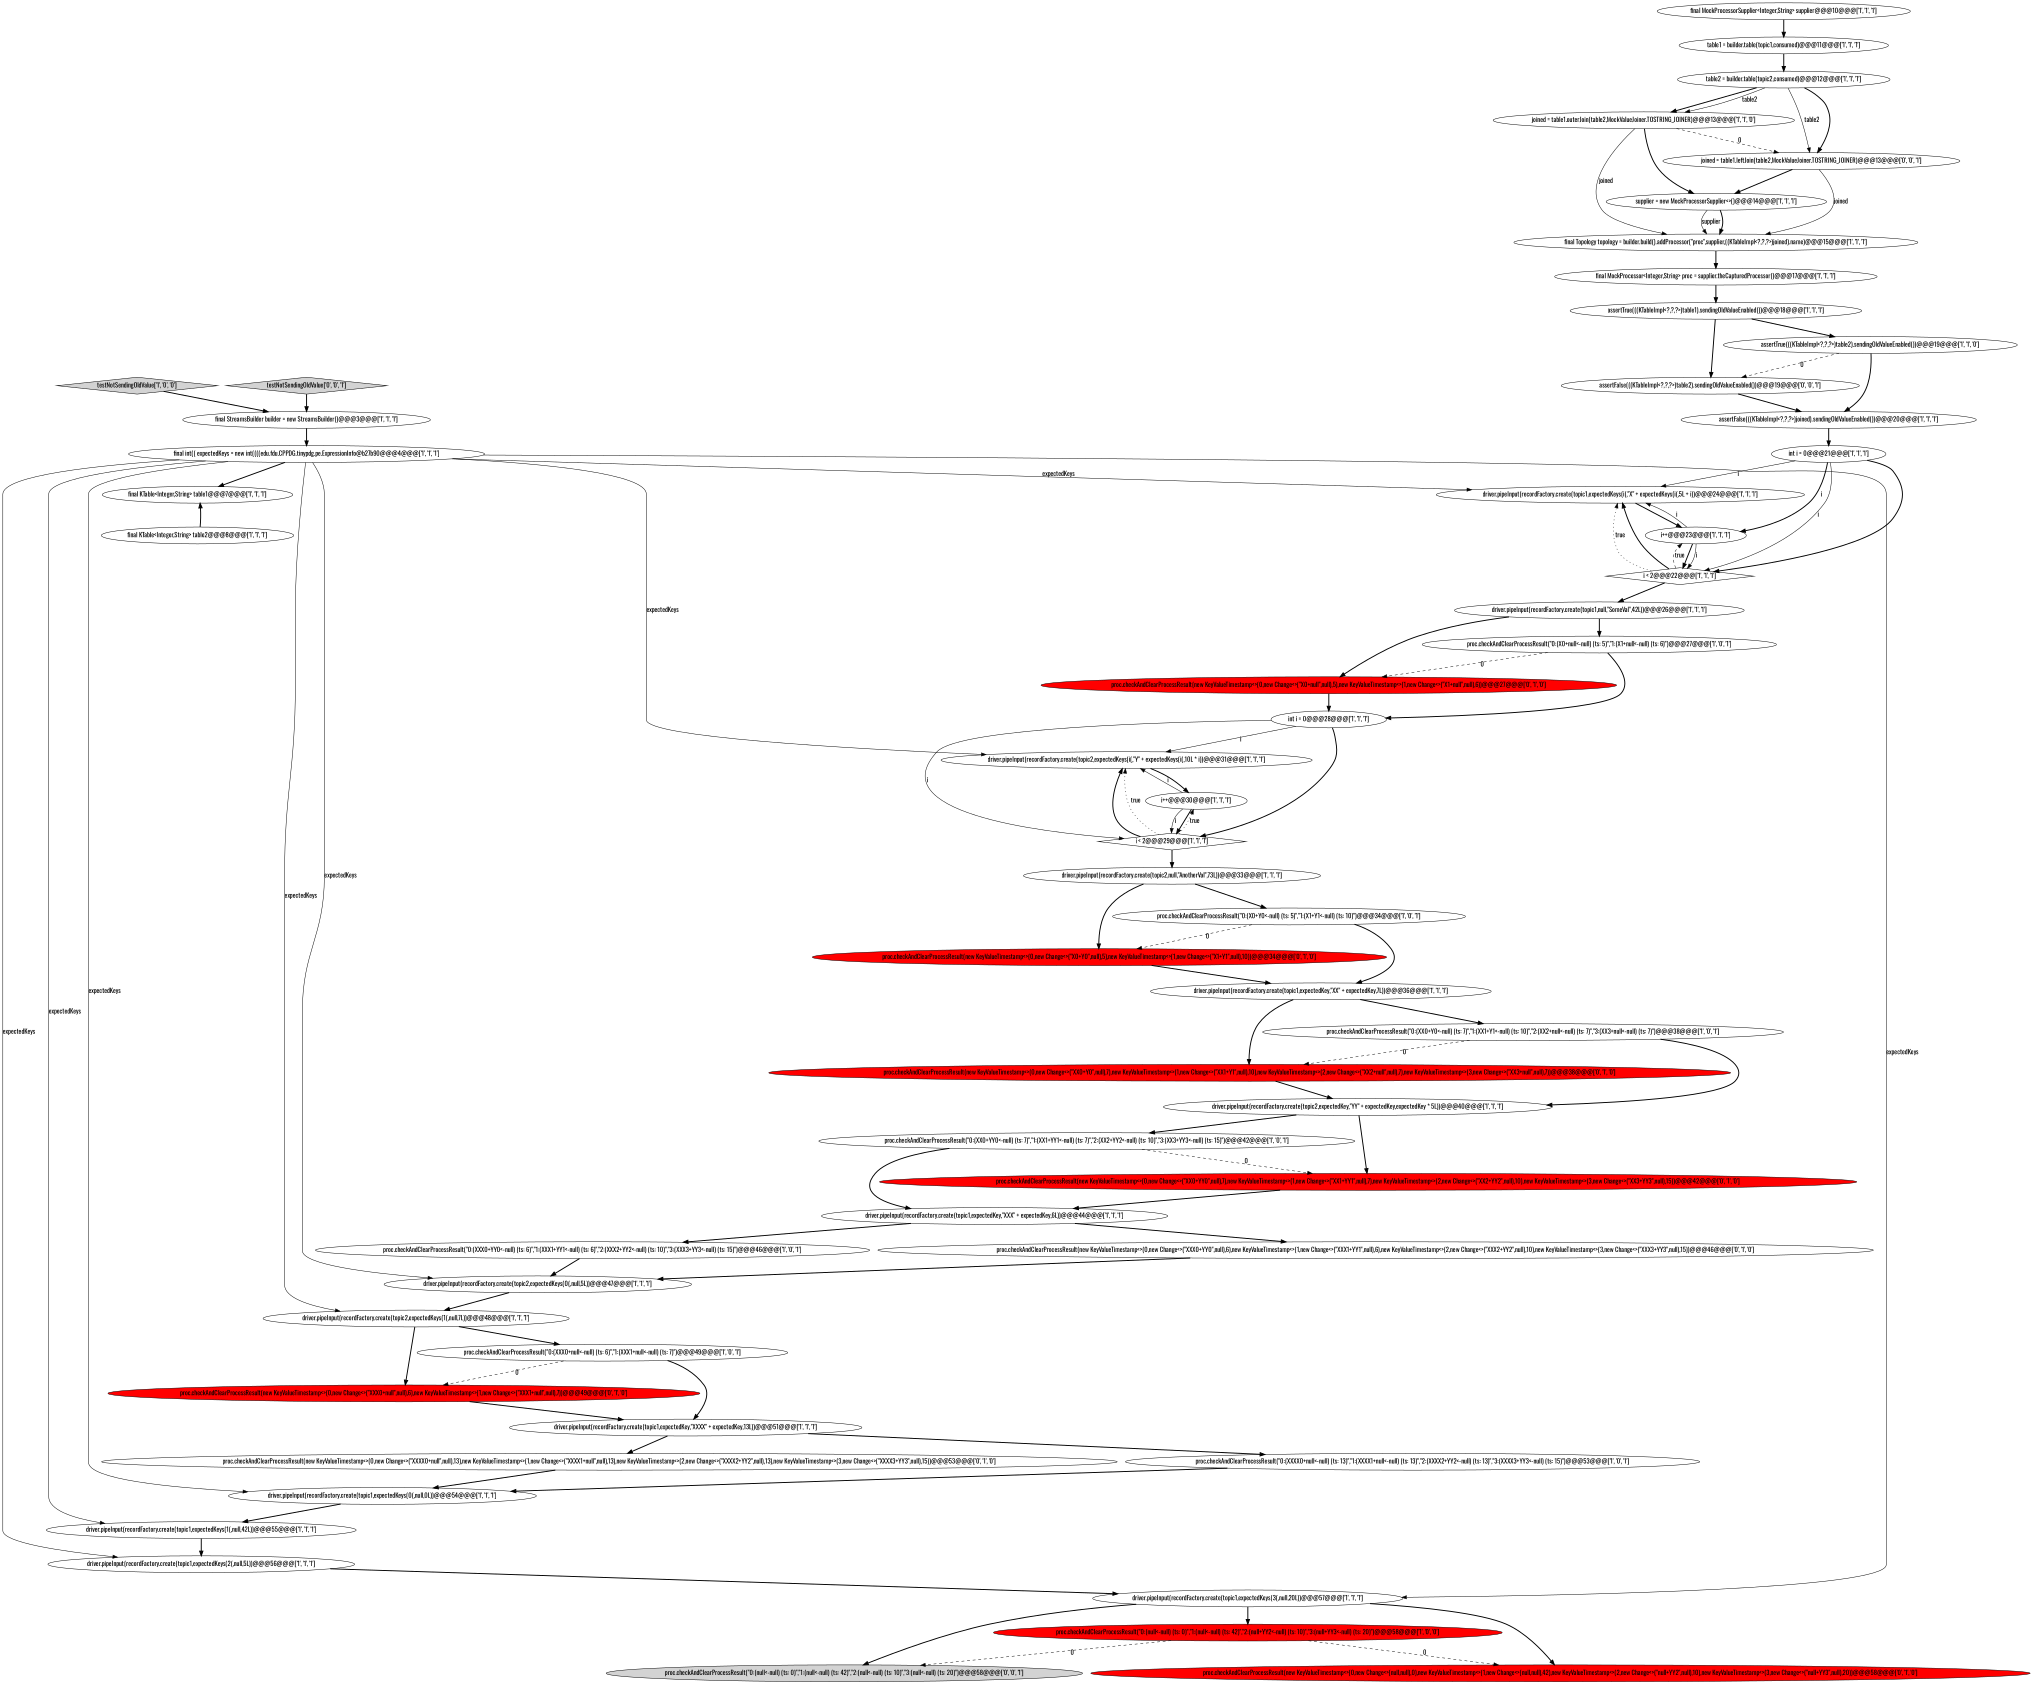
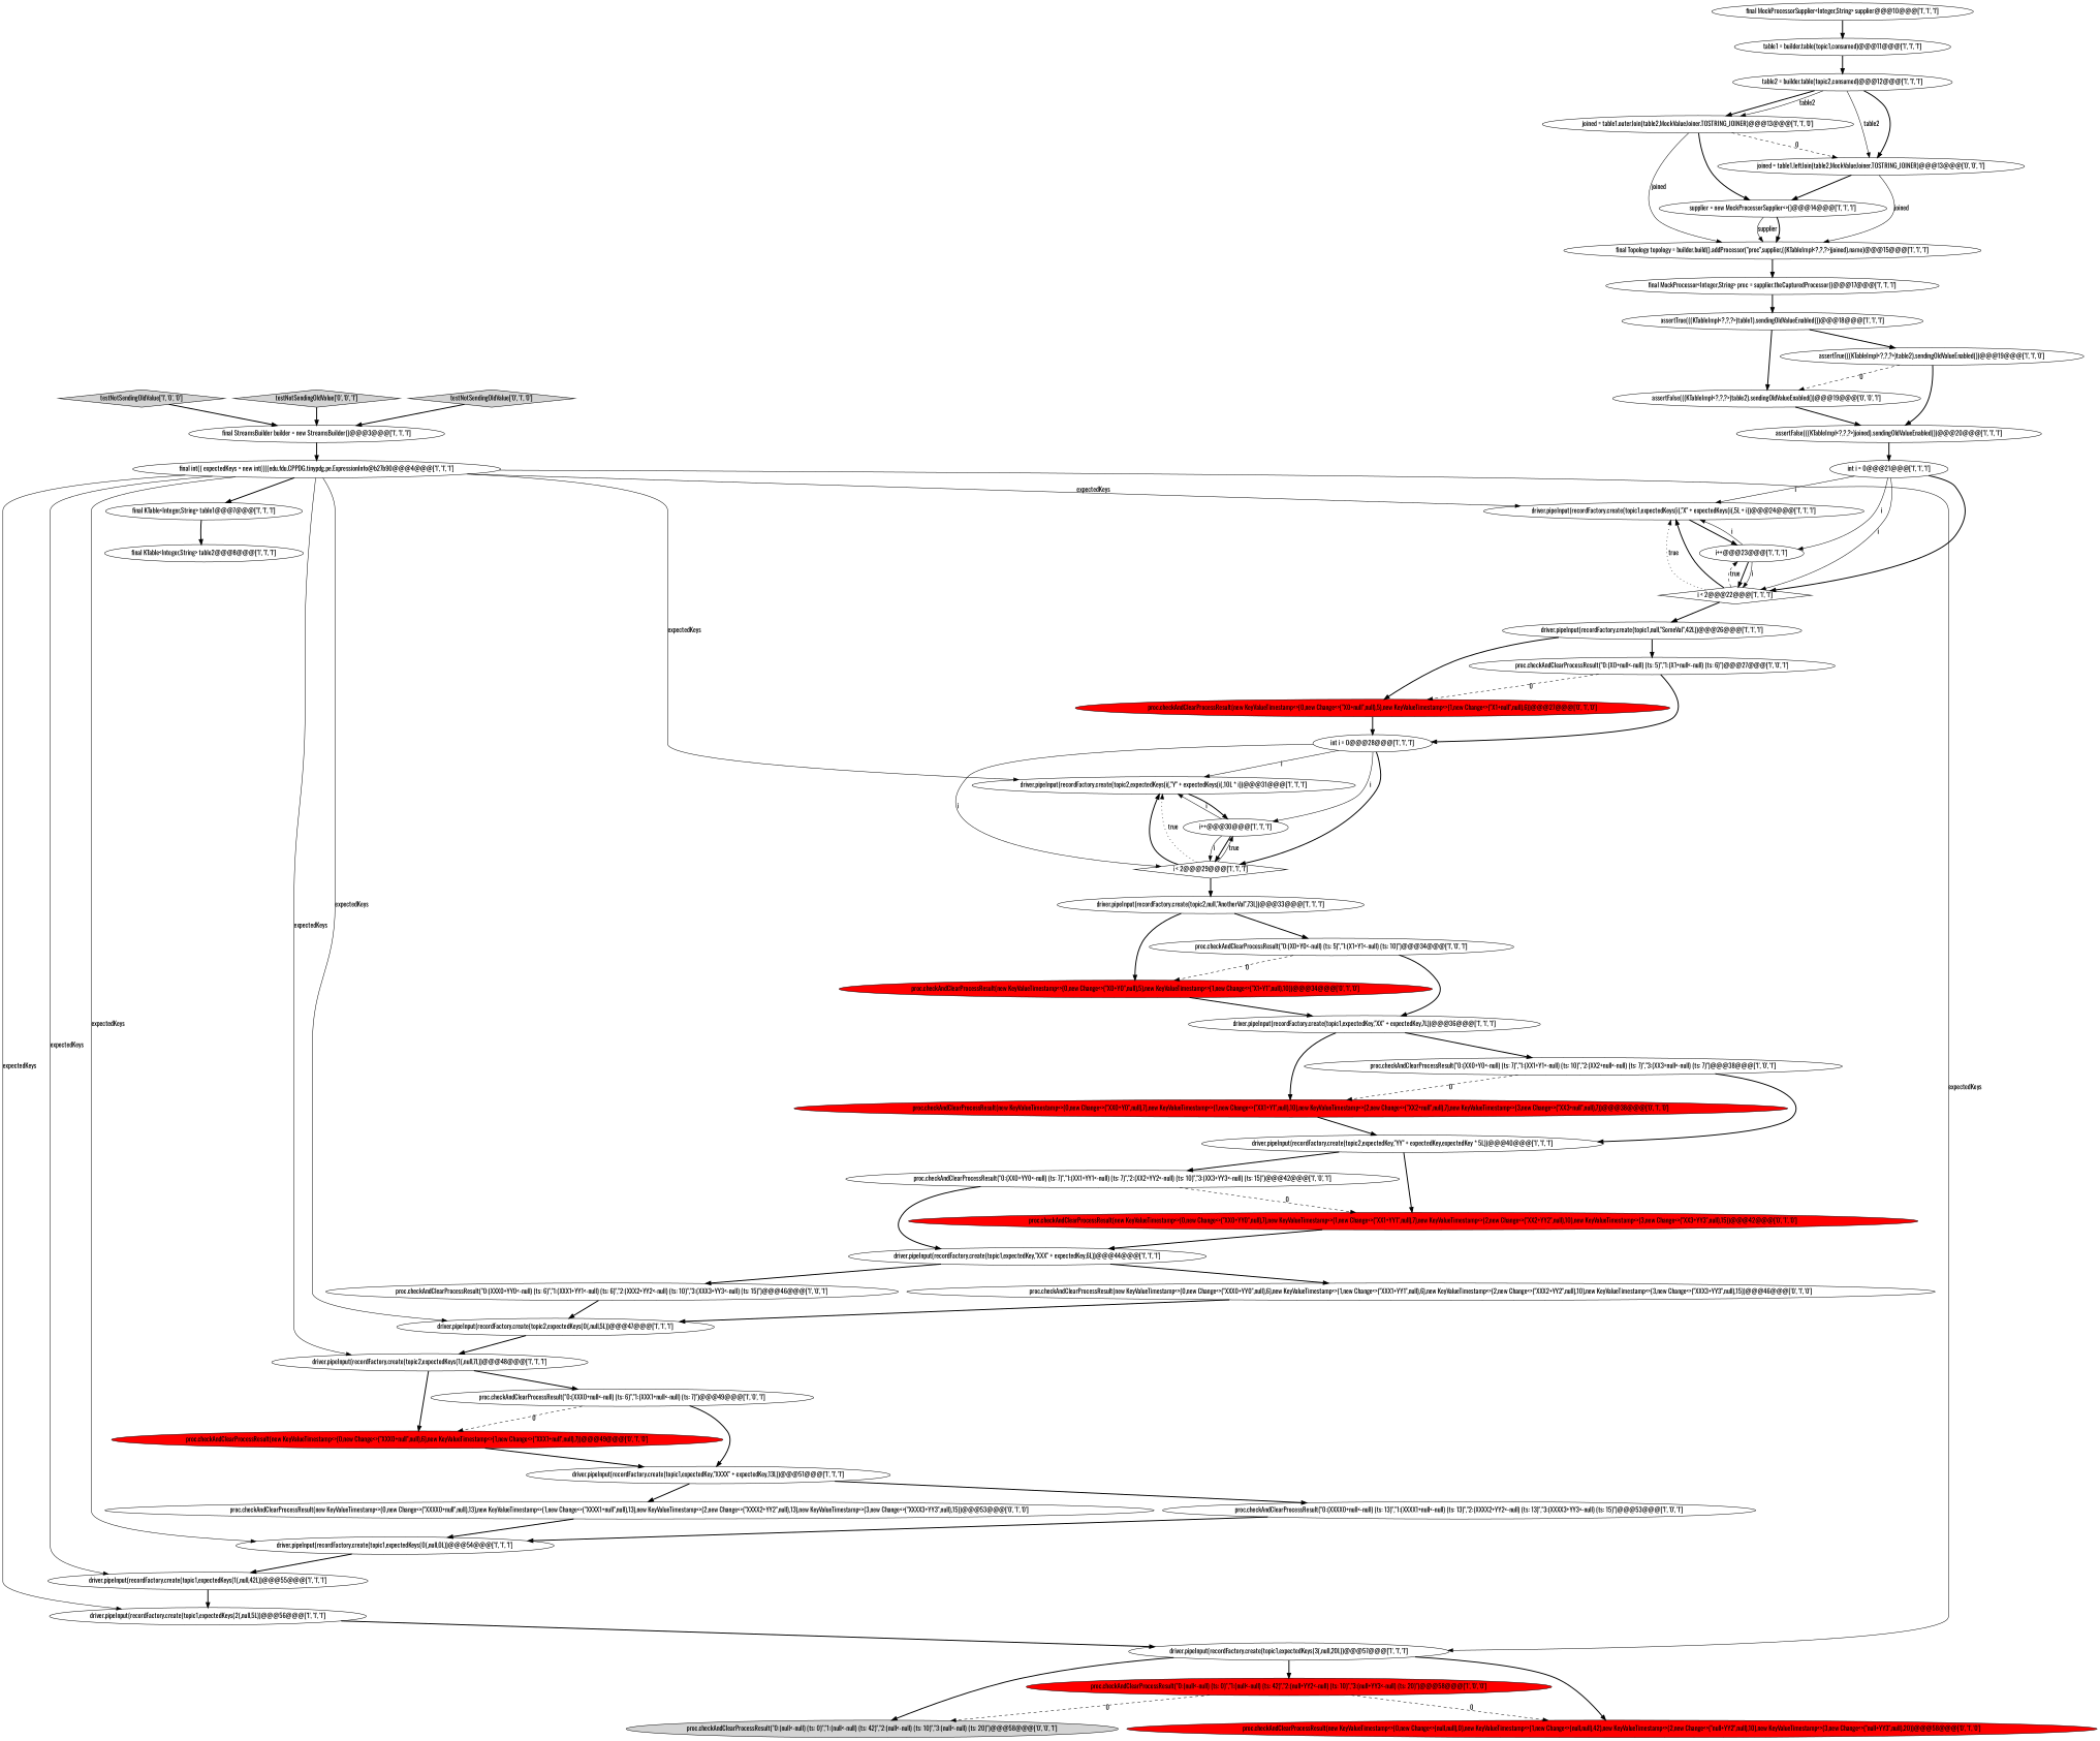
  digraph {
    fontname=Oswald
    node [fillcolor=white fontname=Oswald shape=ellipse style=filled]
    edge [fontname=Oswald style=bold]
    n1 [label="assertFalse(((KTableImpl<?,?,?>)table2).sendingOldValueEnabled())@@@19@@@['0', '0', '1']"]
    n2 [label="assertFalse(((KTableImpl<?,?,?>)joined).sendingOldValueEnabled())@@@20@@@['1', '1', '1']"]
    n3 [label="int i = 0@@@21@@@['1', '1', '1']"]
    n4 [fillcolor=lightgray label="testNotSendingOldValue['0', '0', '1']" shape=diamond]
    n5 [label="final StreamsBuilder builder = new StreamsBuilder()@@@3@@@['1', '1', '1']"]
    n6 [label="final int(( expectedKeys = new int((((edu.fdu.CPPDG.tinypdg.pe.ExpressionInfo@b27b90@@@4@@@['1', '1', '1']"]
    n7 [label="proc.checkAndClearProcessResult(\"0:(XX0+YY0<-null) (ts: 7)\",\"1:(XX1+YY1<-null) (ts: 7)\",\"2:(XX2+YY2<-null) (ts: 10)\",\"3:(XX3+YY3<-null) (ts: 15)\")@@@42@@@['1', '0', '1']"]
    n8 [fillcolor=red label="proc.checkAndClearProcessResult(new KeyValueTimestamp<>(0,new Change<>(\"XX0+YY0\",null),7),new KeyValueTimestamp<>(1,new Change<>(\"XX1+YY1\",null),7),new KeyValueTimestamp<>(2,new Change<>(\"XX2+YY2\",null),10),new KeyValueTimestamp<>(3,new Change<>(\"XX3+YY3\",null),15))@@@42@@@['0', '1', '0']"]
    n9 [label="driver.pipeInput(recordFactory.create(topic1,expectedKey,\"XXX\" + expectedKey,6L))@@@44@@@['1', '1', '1']"]
    n10 [label="proc.checkAndClearProcessResult(\"0:(XXX0+YY0<-null) (ts: 6)\",\"1:(XXX1+YY1<-null) (ts: 6)\",\"2:(XXX2+YY2<-null) (ts: 10)\",\"3:(XXX3+YY3<-null) (ts: 15)\")@@@46@@@['1', '0', '1']"]
    n11 [label="proc.checkAndClearProcessResult(new KeyValueTimestamp<>(0,new Change<>(\"XXX0+YY0\",null),6),new KeyValueTimestamp<>(1,new Change<>(\"XXX1+YY1\",null),6),new KeyValueTimestamp<>(2,new Change<>(\"XXX2+YY2\",null),10),new KeyValueTimestamp<>(3,new Change<>(\"XXX3+YY3\",null),15))@@@46@@@['0', '1', '0']"]
    n12 [label="driver.pipeInput(recordFactory.create(topic1,expectedKeys(2(,null,5L))@@@56@@@['1', '1', '1']"]
    n13 [label="driver.pipeInput(recordFactory.create(topic1,expectedKeys(i(,\"X\" + expectedKeys(i(,5L + i))@@@24@@@['1', '1', '1']"]
    n14 [label="driver.pipeInput(recordFactory.create(topic1,expectedKeys(3(,null,20L))@@@57@@@['1', '1', '1']"]
    n15 [label="driver.pipeInput(recordFactory.create(topic2,expectedKeys(i(,\"Y\" + expectedKeys(i(,10L * i))@@@31@@@['1', '1', '1']"]
    n16 [label="driver.pipeInput(recordFactory.create(topic2,expectedKeys(0(,null,5L))@@@47@@@['1', '1', '1']"]
    n17 [label="driver.pipeInput(recordFactory.create(topic1,expectedKeys(0(,null,0L))@@@54@@@['1', '1', '1']"]
    n18 [label="driver.pipeInput(recordFactory.create(topic2,expectedKeys(1(,null,7L))@@@48@@@['1', '1', '1']"]
    n19 [label="final KTable<Integer,String> table1@@@7@@@['1', '1', '1']"]
    n20 [label="driver.pipeInput(recordFactory.create(topic1,expectedKeys(1(,null,42L))@@@55@@@['1', '1', '1']"]
    n21 [label="i++@@@23@@@['1', '1', '1']"]
    n22 [fillcolor=lightgray label="proc.checkAndClearProcessResult(\"0:(null<-null) (ts: 0)\",\"1:(null<-null) (ts: 42)\",\"2:(null<-null) (ts: 10)\",\"3:(null<-null) (ts: 20)\")@@@58@@@['0', '0', '1']"]
    n23 [fillcolor=red label="proc.checkAndClearProcessResult(\"0:(null<-null) (ts: 0)\",\"1:(null<-null) (ts: 42)\",\"2:(null+YY2<-null) (ts: 10)\",\"3:(null+YY3<-null) (ts: 20)\")@@@58@@@['1', '0', '0']"]
    n24 [fillcolor=red label="proc.checkAndClearProcessResult(new KeyValueTimestamp<>(0,new Change<>(null,null),0),new KeyValueTimestamp<>(1,new Change<>(null,null),42),new KeyValueTimestamp<>(2,new Change<>(\"null+YY2\",null),10),new KeyValueTimestamp<>(3,new Change<>(\"null+YY3\",null),20))@@@58@@@['0', '1', '0']"]
    n25 [label="i++@@@30@@@['1', '1', '1']"]
    n26 [label="proc.checkAndClearProcessResult(\"0:(XXX0+null<-null) (ts: 6)\",\"1:(XXX1+null<-null) (ts: 7)\")@@@49@@@['1', '0', '1']"]
    n27 [fillcolor=red label="proc.checkAndClearProcessResult(new KeyValueTimestamp<>(0,new Change<>(\"XXX0+null\",null),6),new KeyValueTimestamp<>(1,new Change<>(\"XXX1+null\",null),7))@@@49@@@['0', '1', '0']"]
    n28 [label="final KTable<Integer,String> table2@@@8@@@['1', '1', '1']"]
    n29 [label="i < 2@@@22@@@['1', '1', '1']" shape=diamond]
    n30 [label="driver.pipeInput(recordFactory.create(topic1,null,\"SomeVal\",42L))@@@26@@@['1', '1', '1']"]
    n31 [label="driver.pipeInput(recordFactory.create(topic1,expectedKey,\"XX\" + expectedKey,7L))@@@36@@@['1', '1', '1']"]
    n32 [fillcolor=red label="proc.checkAndClearProcessResult(new KeyValueTimestamp<>(0,new Change<>(\"XX0+Y0\",null),7),new KeyValueTimestamp<>(1,new Change<>(\"XX1+Y1\",null),10),new KeyValueTimestamp<>(2,new Change<>(\"XX2+null\",null),7),new KeyValueTimestamp<>(3,new Change<>(\"XX3+null\",null),7))@@@38@@@['0', '1', '0']"]
    n33 [label="proc.checkAndClearProcessResult(\"0:(XX0+Y0<-null) (ts: 7)\",\"1:(XX1+Y1<-null) (ts: 10)\",\"2:(XX2+null<-null) (ts: 7)\",\"3:(XX3+null<-null) (ts: 7)\")@@@38@@@['1', '0', '1']"]
    n34 [label="driver.pipeInput(recordFactory.create(topic2,expectedKey,\"YY\" + expectedKey,expectedKey * 5L))@@@40@@@['1', '1', '1']"]
    n35 [label="assertTrue(((KTableImpl<?,?,?>)table1).sendingOldValueEnabled())@@@18@@@['1', '1', '1']"]
    n36 [label="assertTrue(((KTableImpl<?,?,?>)table2).sendingOldValueEnabled())@@@19@@@['1', '1', '0']"]
    n37 [label="joined = table1.outerJoin(table2,MockValueJoiner.TOSTRING_JOINER)@@@13@@@['1', '1', '0']"]
    n38 [label="final Topology topology = builder.build().addProcessor(\"proc\",supplier,((KTableImpl<?,?,?>)joined).name)@@@15@@@['1', '1', '1']"]
    n39 [label="joined = table1.leftJoin(table2,MockValueJoiner.TOSTRING_JOINER)@@@13@@@['0', '0', '1']"]
    n40 [label="supplier = new MockProcessorSupplier<>()@@@14@@@['1', '1', '1']"]
    n41 [label="final MockProcessor<Integer,String> proc = supplier.theCapturedProcessor()@@@17@@@['1', '1', '1']"]
    n42 [label="driver.pipeInput(recordFactory.create(topic1,expectedKey,\"XXXX\" + expectedKey,13L))@@@51@@@['1', '1', '1']"]
    n43 [label="proc.checkAndClearProcessResult(\"0:(XXXX0+null<-null) (ts: 13)\",\"1:(XXXX1+null<-null) (ts: 13)\",\"2:(XXXX2+YY2<-null) (ts: 13)\",\"3:(XXXX3+YY3<-null) (ts: 15)\")@@@53@@@['1', '0', '1']"]
    n44 [label="proc.checkAndClearProcessResult(new KeyValueTimestamp<>(0,new Change<>(\"XXXX0+null\",null),13),new KeyValueTimestamp<>(1,new Change<>(\"XXXX1+null\",null),13),new KeyValueTimestamp<>(2,new Change<>(\"XXXX2+YY2\",null),13),new KeyValueTimestamp<>(3,new Change<>(\"XXXX3+YY3\",null),15))@@@53@@@['0', '1', '0']"]
    n45 [label="table1 = builder.table(topic1,consumed)@@@11@@@['1', '1', '1']"]
    n46 [label="table2 = builder.table(topic2,consumed)@@@12@@@['1', '1', '1']"]
+   n47 [fillcolor=lightgray label="testNotSendingOldValue['0', '1', '0']" shape=diamond]
    n48 [label="proc.checkAndClearProcessResult(\"0:(X0+null<-null) (ts: 5)\",\"1:(X1+null<-null) (ts: 6)\")@@@27@@@['1', '0', '1']"]
    n49 [label="int i = 0@@@28@@@['1', '1', '1']"]
    n50 [fillcolor=red label="proc.checkAndClearProcessResult(new KeyValueTimestamp<>(0,new Change<>(\"X0+null\",null),5),new KeyValueTimestamp<>(1,new Change<>(\"X1+null\",null),6))@@@27@@@['0', '1', '0']"]
    n51 [label="i < 2@@@29@@@['1', '1', '1']" shape=diamond]
    n52 [label="driver.pipeInput(recordFactory.create(topic2,null,\"AnotherVal\",73L))@@@33@@@['1', '1', '1']"]
    n53 [label="final MockProcessorSupplier<Integer,String> supplier@@@10@@@['1', '1', '1']"]
    n54 [fillcolor=red label="proc.checkAndClearProcessResult(new KeyValueTimestamp<>(0,new Change<>(\"X0+Y0\",null),5),new KeyValueTimestamp<>(1,new Change<>(\"X1+Y1\",null),10))@@@34@@@['0', '1', '0']"]
    n55 [label="proc.checkAndClearProcessResult(\"0:(X0+Y0<-null) (ts: 5)\",\"1:(X1+Y1<-null) (ts: 10)\")@@@34@@@['1', '0', '1']"]
    n56 [fillcolor=lightgray label="testNotSendingOldValue['1', '0', '0']" shape=diamond]
    n1 -> n2
    n2 -> n3
    n3 -> n13 [label=i style=solid]
-   n3 -> n21 [label=i]
+   n3 -> n21 [label=i style=solid]
    n3 -> n29 [label=i style=solid]
    n3 -> n29
    n4 -> n5
    n5 -> n6
    n6 -> n12 [label=expectedKeys style=solid]
    n6 -> n13 [label=expectedKeys style=solid]
    n6 -> n14 [label=expectedKeys style=solid]
    n6 -> n15 [label=expectedKeys style=solid]
    n6 -> n16 [label=expectedKeys style=solid]
    n6 -> n17 [label=expectedKeys style=solid]
    n6 -> n18 [label=expectedKeys style=solid]
    n6 -> n19
    n6 -> n20 [label=expectedKeys style=solid]
    n7 -> n8 [label=0 style=dashed]
    n7 -> n9
    n8 -> n9
    n9 -> n10
    n9 -> n11
    n10 -> n16
    n11 -> n16
    n12 -> n14
    n13 -> n21
    n14 -> n22
    n14 -> n23
    n14 -> n24
    n15 -> n25
    n16 -> n18
    n17 -> n20
    n18 -> n26
    n18 -> n27
-   n28 -> n19
+   n19 -> n28
    n20 -> n12
    n21 -> n13 [label=i style=solid]
    n21 -> n29
    n21 -> n29 [label=i style=solid]
    n23 -> n22 [label=0 style=dashed]
    n23 -> n24 [label=0 style=dashed]
    n25 -> n15 [label=i style=solid]
    n25 -> n51 [label=i style=solid]
    n25 -> n51
    n26 -> n27 [label=0 style=dashed]
    n26 -> n42
    n27 -> n42
    n29 -> n13 [label=true style=dotted]
    n29 -> n13
    n29 -> n21 [label=true style=dashed]
    n29 -> n30
    n30 -> n48
    n30 -> n50
    n31 -> n32
    n31 -> n33
    n32 -> n34
    n33 -> n32 [label=0 style=dashed]
    n33 -> n34
    n34 -> n7
    n34 -> n8
    n35 -> n1
    n35 -> n36
    n36 -> n1 [label=0 style=dashed]
    n36 -> n2
    n37 -> n38 [label=joined style=solid]
    n37 -> n39 [label=0 style=dashed]
    n37 -> n40
    n38 -> n41
    n39 -> n38 [label=joined style=solid]
    n39 -> n40
    n40 -> n38
    n40 -> n38 [label=supplier style=solid]
    n41 -> n35
    n42 -> n43
    n42 -> n44
    n43 -> n17
    n44 -> n17
    n45 -> n46
    n46 -> n37
    n46 -> n37 [label=table2 style=solid]
    n46 -> n39
    n46 -> n39 [label=table2 style=solid]
+   n47 -> n5
    n48 -> n49
    n48 -> n50 [label=0 style=dashed]
    n49 -> n15 [label=i style=solid]
+   n49 -> n25 [label=i style=solid]
    n49 -> n51
    n49 -> n51 [label=i style=solid]
    n50 -> n49
    n51 -> n15
    n51 -> n15 [label=true style=dotted]
-   n51 -> n25 [label=true style=dotted]
+   n51 -> n25 [label=true style=solid]
    n51 -> n52
    n52 -> n54
    n52 -> n55
    n53 -> n45
    n54 -> n31
    n55 -> n31
    n55 -> n54 [label=0 style=dashed]
    n56 -> n5
  }
